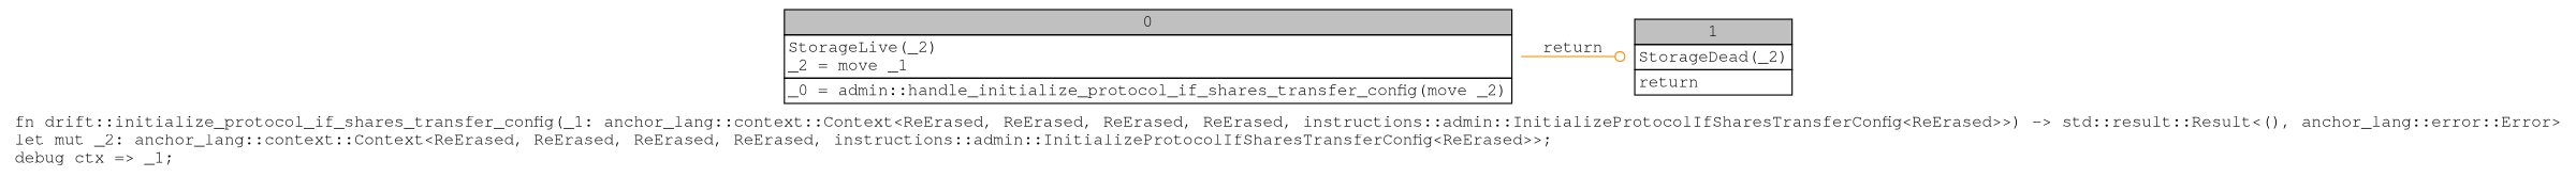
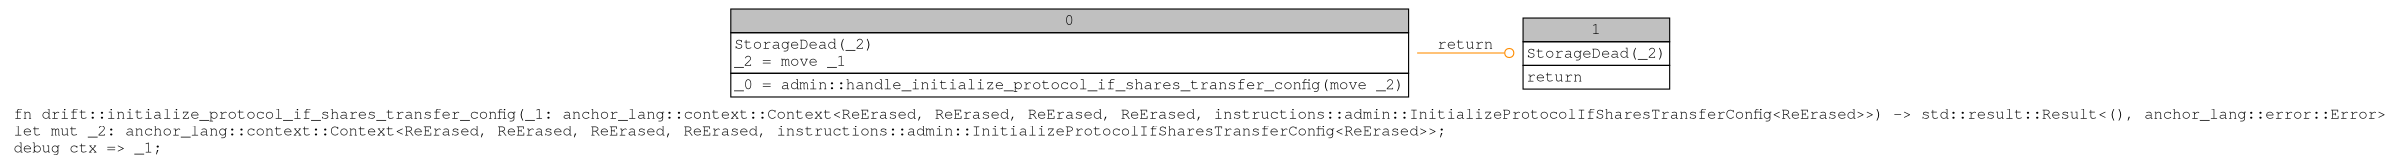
  digraph {
    fontname="Courier, monospace"
    label=<fn drift::initialize_protocol_if_shares_transfer_config(_1: anchor_lang::context::Context&lt;ReErased, ReErased, ReErased, ReErased, instructions::admin::InitializeProtocolIfSharesTransferConfig&lt;ReErased&gt;&gt;) -&gt; std::result::Result&lt;(), anchor_lang::error::Error&gt;<br align="left"/>let mut _2: anchor_lang::context::Context&lt;ReErased, ReErased, ReErased, ReErased, instructions::admin::InitializeProtocolIfSharesTransferConfig&lt;ReErased&gt;&gt;;<br align="left"/>debug ctx =&gt; _1;<br align="left"/>>
    rankdir=LR
    node [fontname="Courier, monospace" shape=none]
-   n1 [label=<<table border="0" cellborder="1" cellspacing="0"><tr><td bgcolor="gray" align="center" colspan="1">0</td></tr><tr><td align="left" balign="left">StorageLive(_2)<br/>_2 = move _1<br/></td></tr><tr><td align="left">_0 = admin::handle_initialize_protocol_if_shares_transfer_config(move _2)</td></tr></table>>]
+   n1 [label=<<table border="0" cellborder="1" cellspacing="0"><tr><td bgcolor="gray" align="center" colspan="1">0</td></tr><tr><td align="left" balign="left">StorageDead(_2)<br/>_2 = move _1<br/></td></tr><tr><td align="left">_0 = admin::handle_initialize_protocol_if_shares_transfer_config(move _2)</td></tr></table>>]
    n2 [label=<<table border="0" cellborder="1" cellspacing="0"><tr><td bgcolor="gray" align="center" colspan="1">1</td></tr><tr><td align="left" balign="left">StorageDead(_2)<br/></td></tr><tr><td align="left">return</td></tr></table>>]
    n1 -> n2 [fontname="Courier, monospace" label=return color=darkorange arrowhead=odot]
  }
